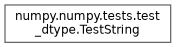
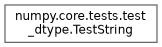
  digraph {
    rankdir=LR
-   n1 [color=grey40 fillcolor=white fontname=Helvetica fontsize=10 height=0.2 label="numpy.numpy.tests.test\l_dtype.TestString" shape=box style=filled width=0.4]
+   n1 [color=grey40 fillcolor=white fontname=Helvetica fontsize=10 height=0.2 label="numpy.core.tests.test\l_dtype.TestString" shape=box style=filled width=0.4]
  }
